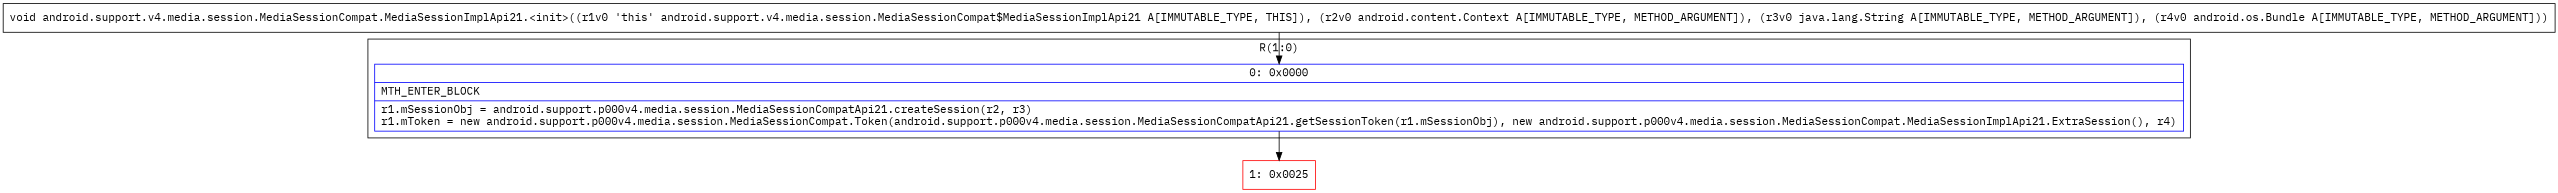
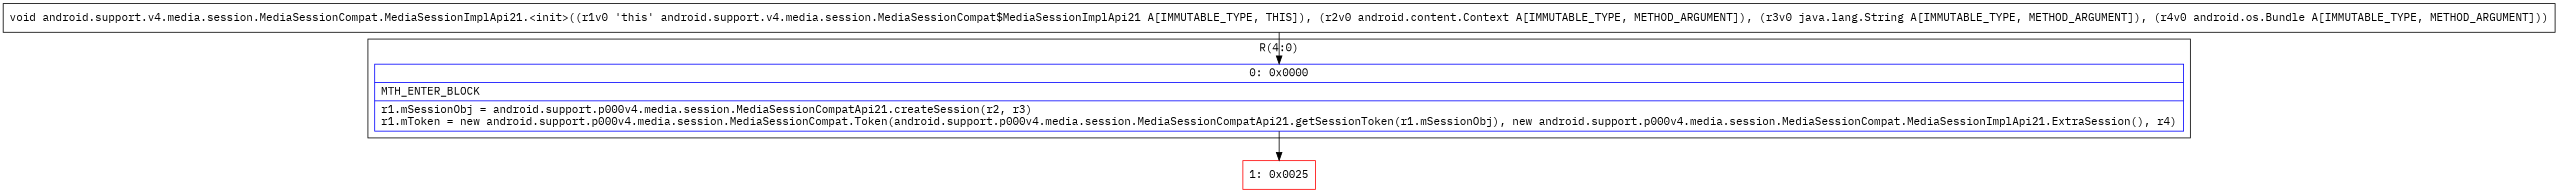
  digraph {
    fontname="IBM Plex Mono"
    node [shape=record fontname="IBM Plex Mono"]
    edge [fontname="IBM Plex Mono"]
    n1 [color=blue label="{0\:\ 0x0000|MTH_ENTER_BLOCK\l|r1.mSessionObj = android.support.p000v4.media.session.MediaSessionCompatApi21.createSession(r2, r3)\lr1.mToken = new android.support.p000v4.media.session.MediaSessionCompat.Token(android.support.p000v4.media.session.MediaSessionCompatApi21.getSessionToken(r1.mSessionObj), new android.support.p000v4.media.session.MediaSessionCompat.MediaSessionImplApi21.ExtraSession(), r4)\l}"]
    n2 [color=red label="{1\:\ 0x0025}"]
    n3 [label="{void android.support.v4.media.session.MediaSessionCompat.MediaSessionImplApi21.\<init\>((r1v0 'this' android.support.v4.media.session.MediaSessionCompat$MediaSessionImplApi21 A[IMMUTABLE_TYPE, THIS]), (r2v0 android.content.Context A[IMMUTABLE_TYPE, METHOD_ARGUMENT]), (r3v0 java.lang.String A[IMMUTABLE_TYPE, METHOD_ARGUMENT]), (r4v0 android.os.Bundle A[IMMUTABLE_TYPE, METHOD_ARGUMENT])) }"]
    subgraph cluster_1 {
-     label="R(1:0)"
+     label="R(4:0)"
      n1
    }
    n1 -> n2
    n3 -> n1
  }
